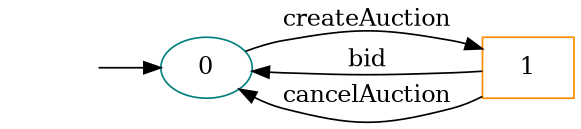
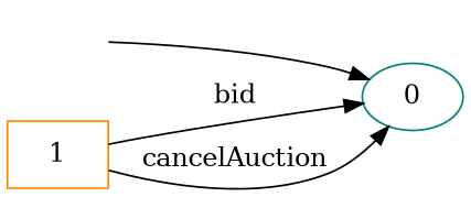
  digraph {
    rankdir=LR
    "" [shape=plaintext color=darkgreen]
    n2 [label=0 shape=ellipse color=teal]
    n3 [label=1 shape=box color=darkorange]
    "" -> n2
-   n2 -> n3 [label=createAuction]
    n3 -> n2 [label=bid]
    n3 -> n2 [label=cancelAuction]
  }
